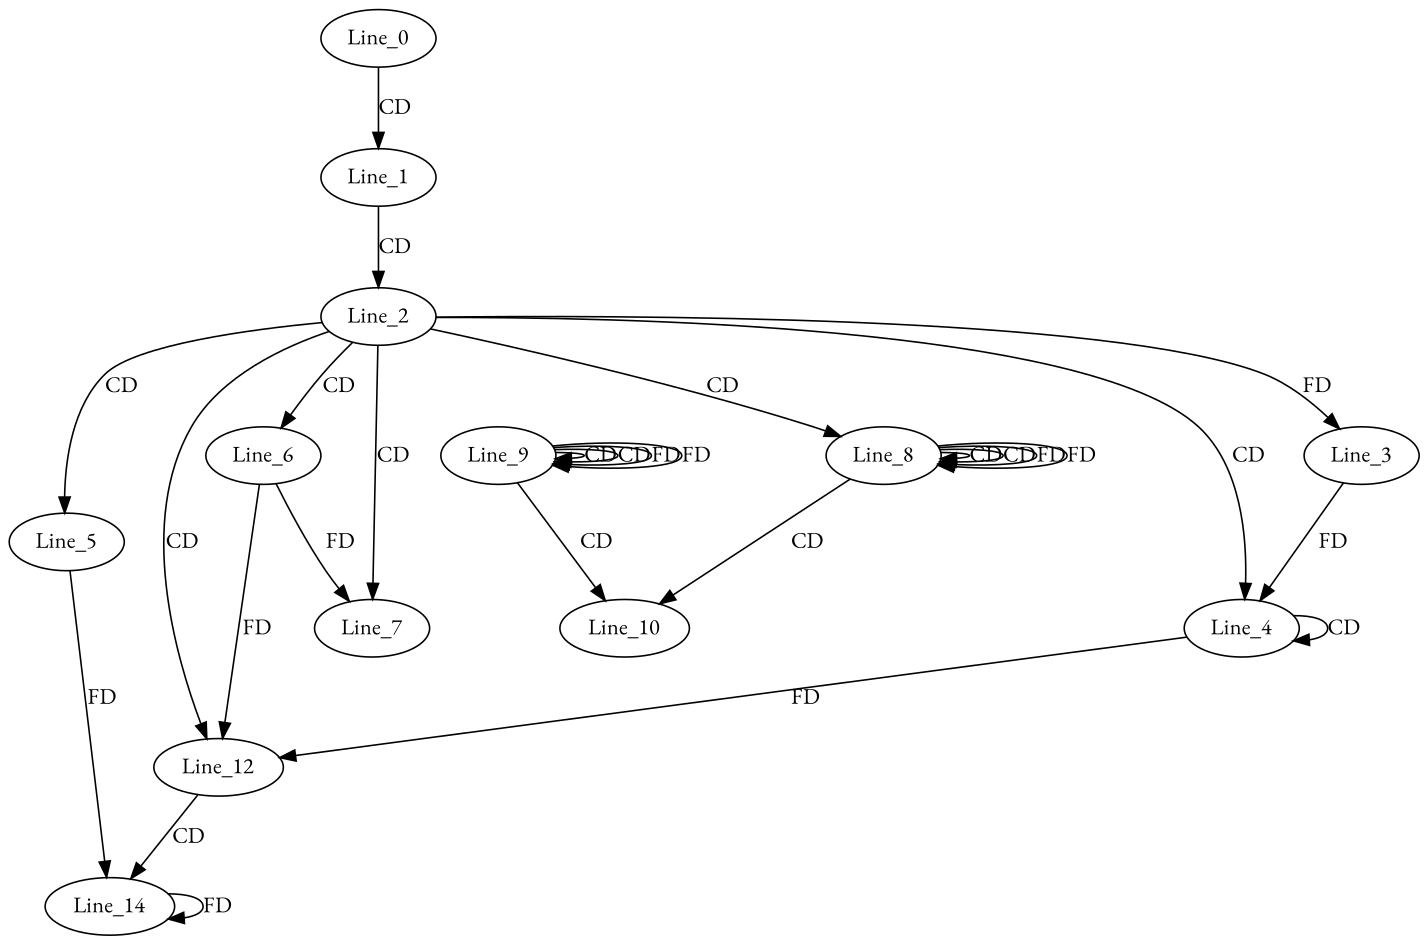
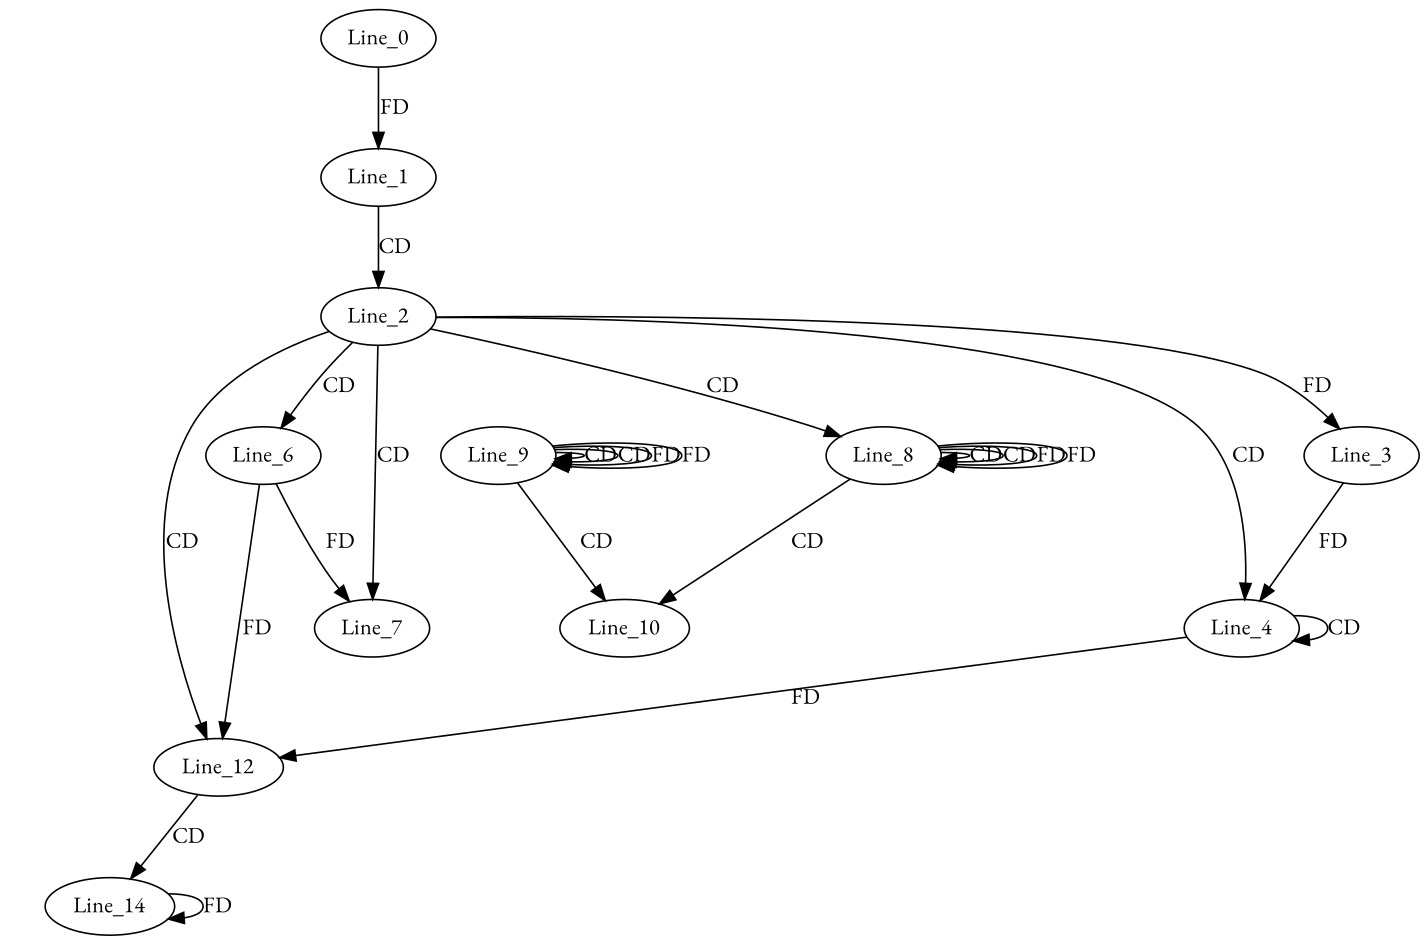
  digraph {
    fontname="EB Garamond"
    node [fontname="EB Garamond"]
    edge [fontname="EB Garamond"]
    Line_0
    Line_1
    Line_2
    Line_3
    Line_4
-   Line_5
    Line_6
    Line_7
    Line_8
    n10 [label=Line_12]
    Line_14
    Line_10
    Line_9
-   Line_0 -> Line_1 [label=CD]
+   Line_0 -> Line_1 [label=FD]
    Line_1 -> Line_2 [label=CD]
    Line_2 -> Line_3 [label=FD]
    Line_2 -> Line_4 [label=CD]
-   Line_2 -> Line_5 [label=CD]
    Line_2 -> Line_6 [label=CD]
    Line_2 -> Line_7 [label=CD]
    Line_2 -> Line_8 [label=CD]
    Line_2 -> n10 [label=CD]
    Line_3 -> Line_4 [label=FD]
    Line_4 -> Line_4 [label=CD]
    Line_4 -> n10 [label=FD]
-   Line_5 -> Line_14 [label=FD]
    Line_6 -> Line_7 [label=FD]
    Line_6 -> n10 [label=FD]
    Line_8 -> Line_8 [label=CD]
    Line_8 -> Line_8 [label=CD]
    Line_8 -> Line_8 [label=FD]
    Line_8 -> Line_8 [label=FD]
    Line_8 -> Line_10 [label=CD]
    n10 -> Line_14 [label=CD]
    Line_14 -> Line_14 [label=FD]
    Line_9 -> Line_10 [label=CD]
    Line_9 -> Line_9 [label=CD]
    Line_9 -> Line_9 [label=CD]
    Line_9 -> Line_9 [label=FD]
    Line_9 -> Line_9 [label=FD]
  }
